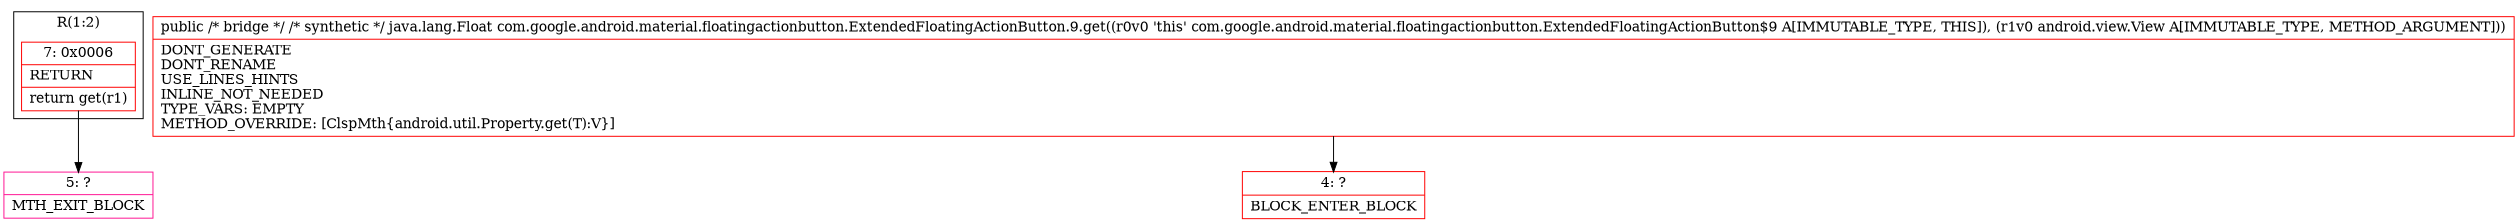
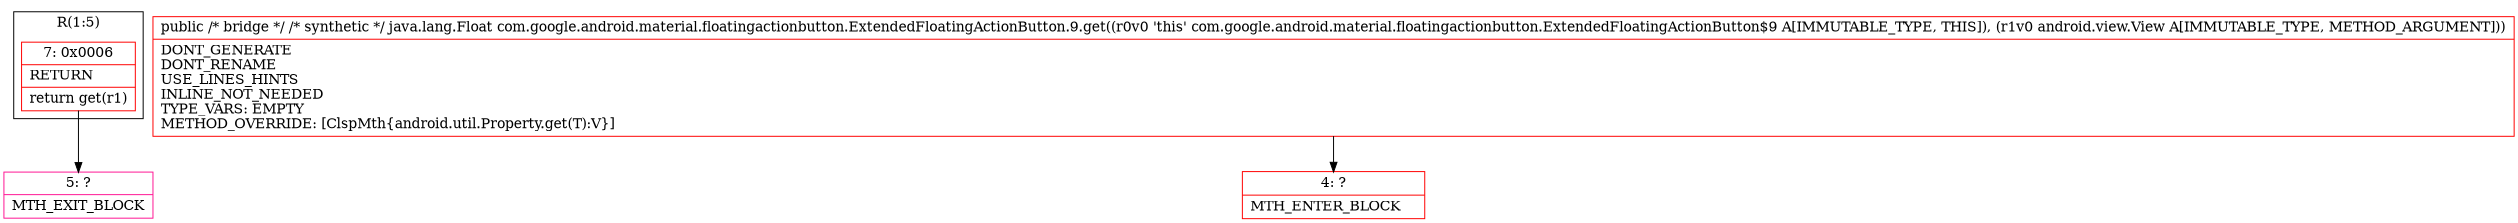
  digraph {
    node [color=red shape=record]
    n1 [label="{7\:\ 0x0006|RETURN\l|return get(r1)\l}"]
    n2 [color=deeppink label="{5\:\ ?|MTH_EXIT_BLOCK\l}"]
-   n3 [label="{4\:\ ?|BLOCK_ENTER_BLOCK\l}"]
+   n3 [label="{4\:\ ?|MTH_ENTER_BLOCK\l}"]
    n4 [label="{public \/* bridge *\/ \/* synthetic *\/ java.lang.Float com.google.android.material.floatingactionbutton.ExtendedFloatingActionButton.9.get((r0v0 'this' com.google.android.material.floatingactionbutton.ExtendedFloatingActionButton$9 A[IMMUTABLE_TYPE, THIS]), (r1v0 android.view.View A[IMMUTABLE_TYPE, METHOD_ARGUMENT]))  | DONT_GENERATE\lDONT_RENAME\lUSE_LINES_HINTS\lINLINE_NOT_NEEDED\lTYPE_VARS: EMPTY\lMETHOD_OVERRIDE: [ClspMth\{android.util.Property.get(T):V\}]\l}"]
    subgraph cluster_1 {
-     label="R(1:2)"
+     label="R(1:5)"
      n1
    }
    n1 -> n2
    n4 -> n3
  }
